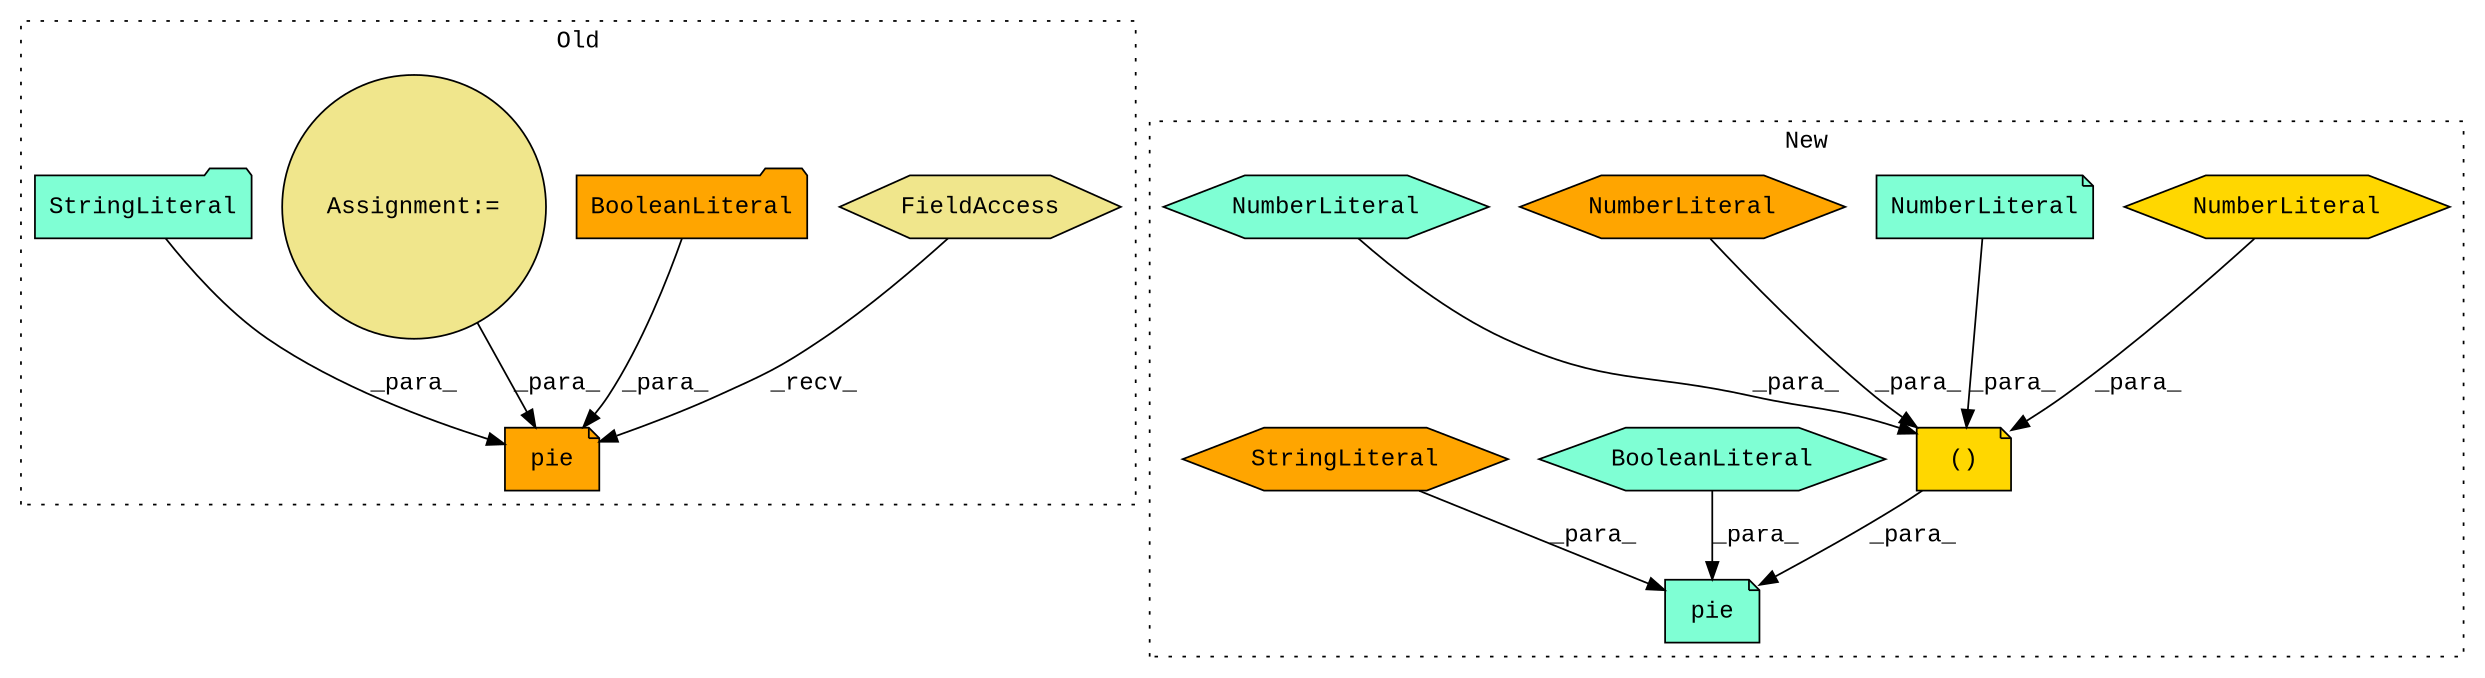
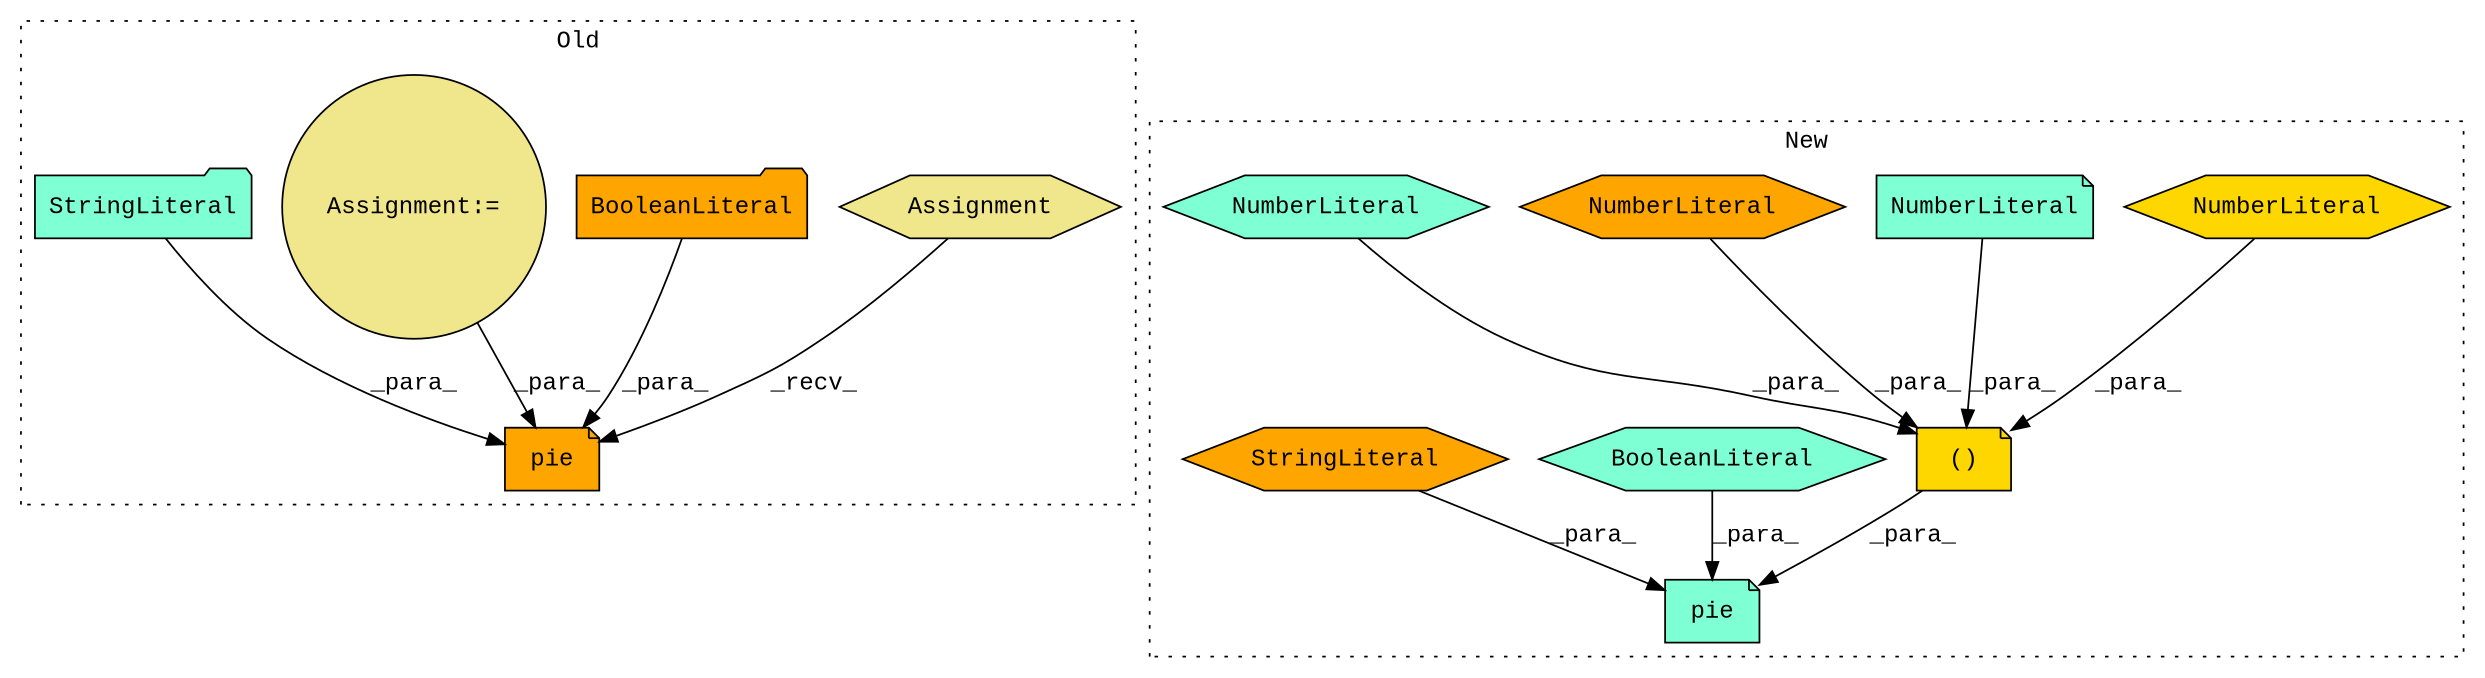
  digraph {
    fontname="Liberation Mono"
    node [a=34 l=1 s=557 shape=hexagon style=filled fillcolor=aquamarine fontname="Liberation Mono"]
    edge [fontname="Liberation Mono"]
    n1 [a=32 l="4,1" label=pie s="756,794" shape=note fillcolor=orange]
-   n2 [a=22 l=10 label=FieldAccess s=738 fillcolor=khaki]
+   n2 [a=22 l=10 label=Assignment s=738 fillcolor=khaki]
    n3 [a=9 l=4 label=BooleanLiteral s=790 shape=folder fillcolor=orange]
    n4 [a=7 l=6 label="Assignment:=" s=463 shape=circle fillcolor=khaki]
    n5 [a=45 l=8 label=StringLiteral s=781 shape=folder]
    n6 [a=32 l="4,2" label=pie s="521,602" shape=note]
    n7 [a=106 l=45 label="()" shape=note fillcolor=gold]
    n8 [label=NumberLiteral s=587 fillcolor=gold]
    n9 [label=NumberLiteral s=601 shape=note]
    n10 [label=NumberLiteral fillcolor=orange]
    n11 [l=3 label=NumberLiteral s=571]
    n12 [a=9 l=4 label=BooleanLiteral s=547]
    n13 [a=45 l=8 label=StringLiteral s=538 fillcolor=orange]
    subgraph cluster_1 {
      label=Old
      style=dotted
      n1
      n2
      n3
      n4
      n5
    }
    subgraph cluster_2 {
      label=New
      style=dotted
      n6
      n7
      n8
      n9
      n10
      n11
      n12
      n13
    }
    n2 -> n1 [label=_recv_]
    n3 -> n1 [label=_para_]
    n4 -> n1 [label=_para_]
    n5 -> n1 [label=_para_]
    n7 -> n6 [label=_para_]
    n8 -> n7 [label=_para_]
    n9 -> n7 [label=_para_]
    n10 -> n7 [label=_para_]
    n11 -> n7 [label=_para_]
    n12 -> n6 [label=_para_]
    n13 -> n6 [label=_para_]
  }
